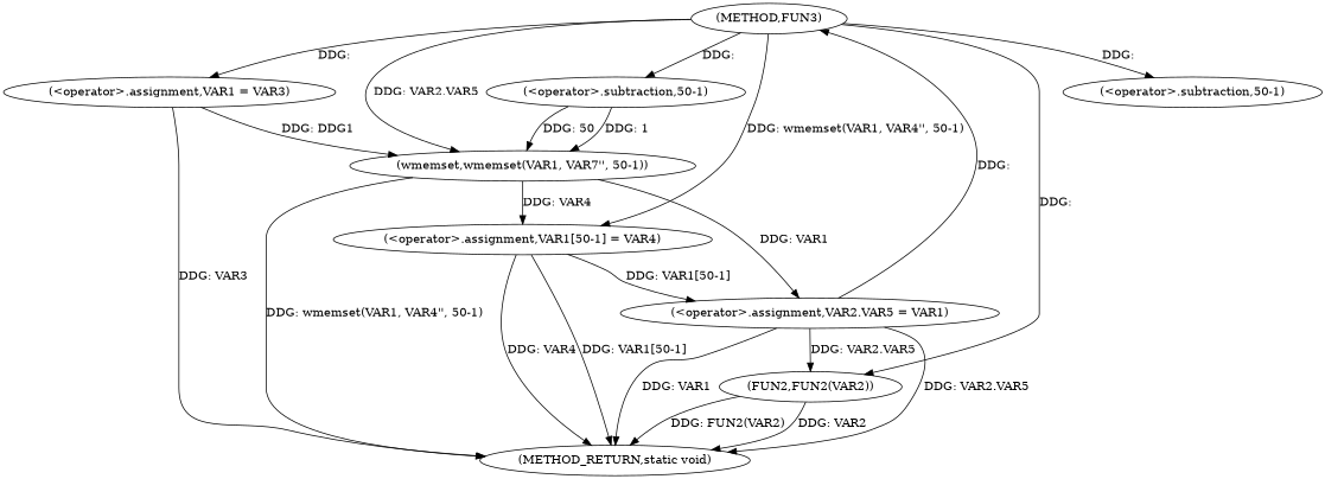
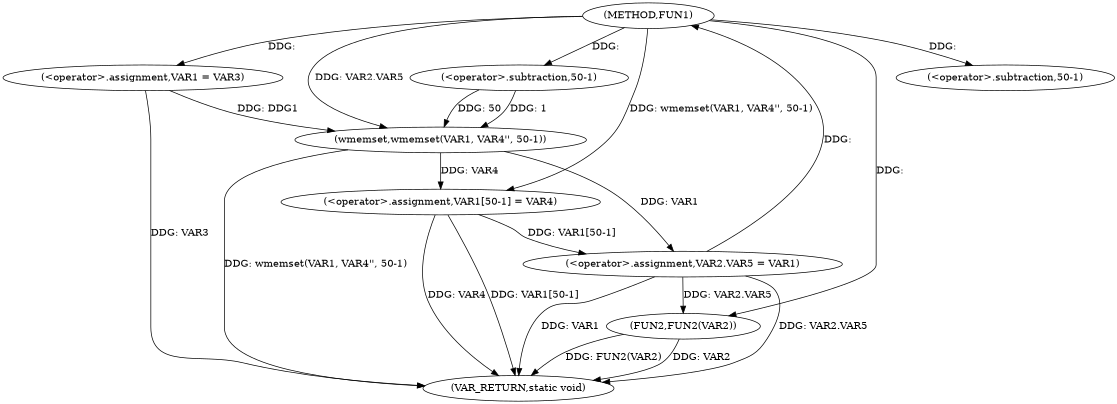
  digraph {
-   n1 [label="(METHOD,FUN3)"]
+   n1 [label="(METHOD,FUN1)"]
    n2 [label="(<operator>.assignment,VAR1 = VAR3)"]
-   n3 [label="(wmemset,wmemset(VAR1, VAR7'', 50-1))"]
+   n3 [label="(wmemset,wmemset(VAR1, VAR4'', 50-1))"]
    n4 [label="(<operator>.subtraction,50-1)"]
    n5 [label="(<operator>.assignment,VAR1[50-1] = VAR4)"]
    n6 [label="(<operator>.subtraction,50-1)"]
    n7 [label="(FUN2,FUN2(VAR2))"]
-   n8 [label="(METHOD_RETURN,static void)"]
+   n8 [label="(VAR_RETURN,static void)"]
    n9 [label="(<operator>.assignment,VAR2.VAR5 = VAR1)"]
    n1 -> n2 [label="DDG: "]
    n1 -> n3 [label="DDG: VAR2.VAR5"]
    n1 -> n4 [label="DDG: "]
    n1 -> n5 [label="DDG: wmemset(VAR1, VAR4'', 50-1)"]
    n1 -> n6 [label="DDG: "]
    n1 -> n7 [label="DDG: "]
    n2 -> n3 [label="DDG: DDG1"]
    n2 -> n8 [label="DDG: VAR3"]
    n3 -> n5 [label="DDG: VAR4"]
    n3 -> n8 [label="DDG: wmemset(VAR1, VAR4'', 50-1)"]
    n3 -> n9 [label="DDG: VAR1"]
    n4 -> n3 [label="DDG: 50"]
    n4 -> n3 [label="DDG: 1"]
    n5 -> n8 [label="DDG: VAR4"]
    n5 -> n8 [label="DDG: VAR1[50-1]"]
    n5 -> n9 [label="DDG: VAR1[50-1]"]
    n7 -> n8 [label="DDG: FUN2(VAR2)"]
    n7 -> n8 [label="DDG: VAR2"]
    n9 -> n1 [label="DDG: "]
    n9 -> n7 [label="DDG: VAR2.VAR5"]
    n9 -> n8 [label="DDG: VAR1"]
    n9 -> n8 [label="DDG: VAR2.VAR5"]
  }
